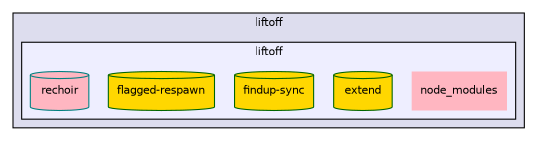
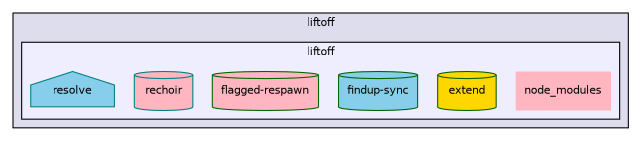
  digraph {
    compound=true
    node [fontname=Helvetica fontsize=10 shape=cylinder style=filled fillcolor=lightpink color=darkgreen]
    n1 [label=node_modules shape=plaintext color=deeppink]
    n2 [fillcolor=gold label=extend]
-   n3 [fillcolor=gold label="findup-sync"]
-   n4 [fillcolor=gold label="flagged-respawn"]
+   n3 [fillcolor=skyblue label="findup-sync"]
+   n4 [label="flagged-respawn"]
    n5 [color=teal label=rechoir]
+   n6 [color=teal fillcolor=skyblue label=resolve shape=house]
    subgraph cluster_1 {
      bgcolor="#ddddee"
      fontname=Helvetica
      fontsize=10
      label=liftoff
      pencolor=black
      subgraph cluster_2 {
        bgcolor="#eeeeff"
        fontname=Helvetica
        fontsize=10
        pencolor=black
        n1
        n2
        n3
        n4
        n5
+       n6
      }
    }
  }
